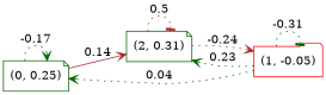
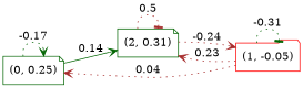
  digraph {
    rankdir=LR
    node [color=darkgreen shape=note]
    edge [arrowhead=vee color=brown style=dotted]
    n1 [label="(0, 0.25)"]
    n2 [label="(2, 0.31)"]
    n3 [color=red label="(1, -0.05)" shape=folder]
    n1 -> n1 [color=darkgreen label=-0.17]
-   n1 -> n2 [label=0.14 style=solid]
+   n1 -> n2 [color=darkgreen label=0.14 style=solid]
    n2 -> n2 [arrowhead=tee label=0.5]
    n2 -> n3 [label=-0.24]
-   n3 -> n1 [color=darkgreen label=0.04]
-   n3 -> n2 [color=darkgreen label=0.23]
+   n3 -> n1 [label=0.04]
+   n3 -> n2 [label=0.23]
    n3 -> n3 [arrowhead=tee color=darkgreen label=-0.31]
  }
